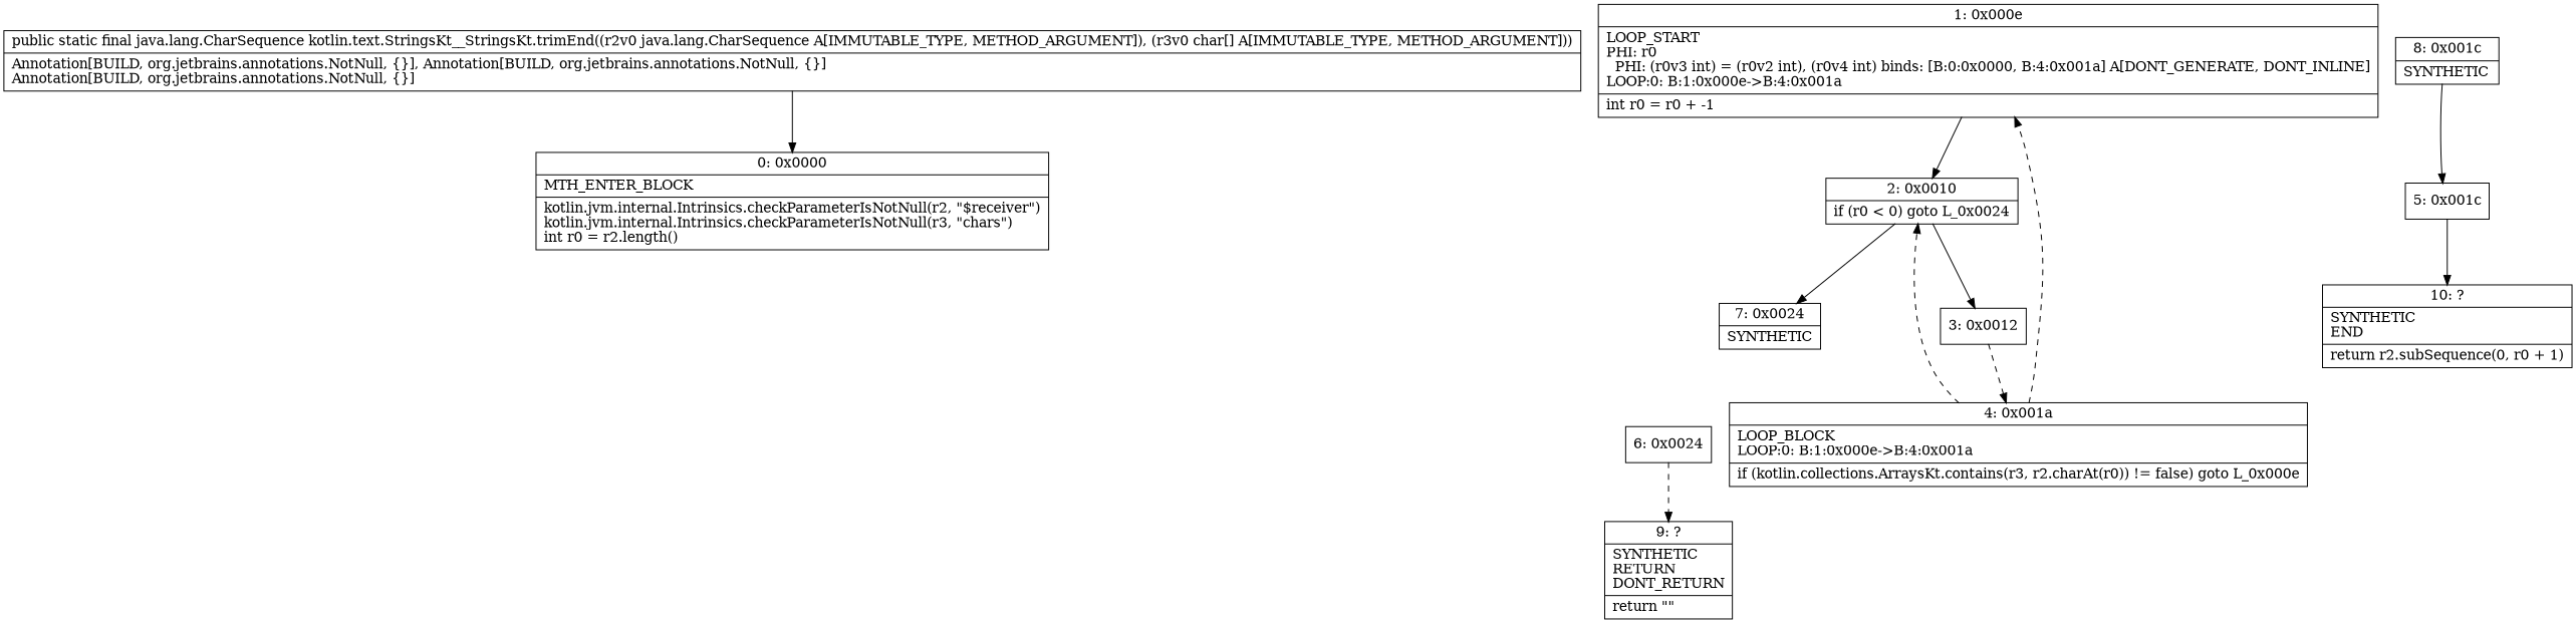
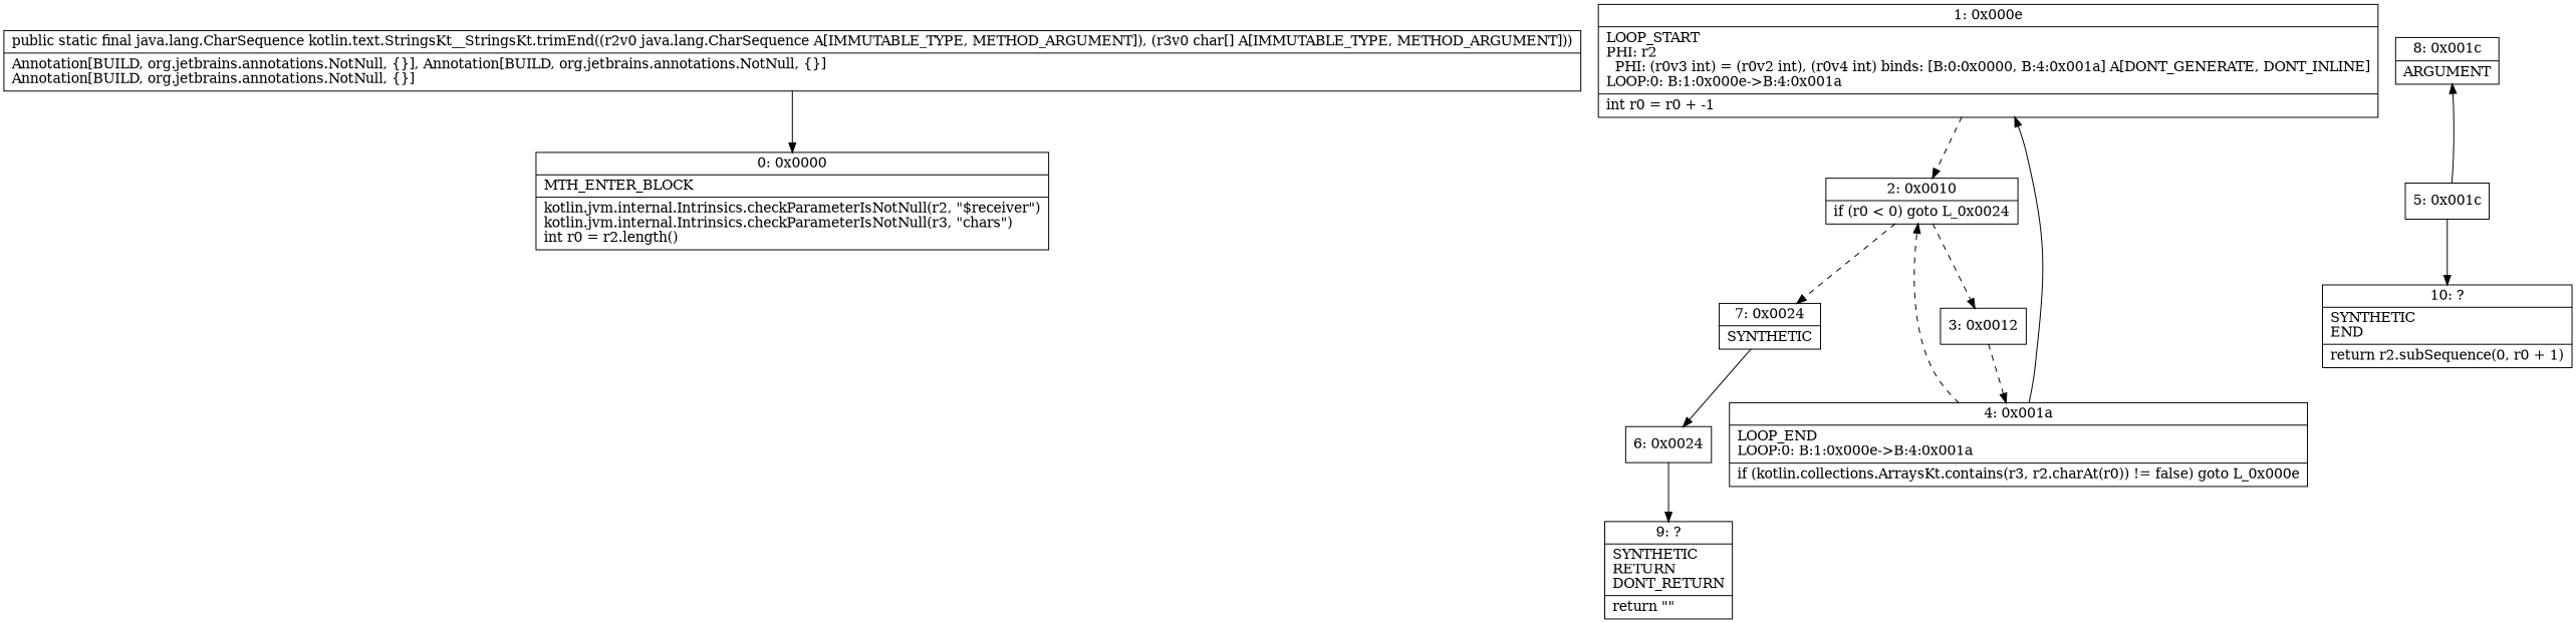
  digraph {
    node [shape=record]
    n1 [label="{0\:\ 0x0000|MTH_ENTER_BLOCK\l|kotlin.jvm.internal.Intrinsics.checkParameterIsNotNull(r2, \"$receiver\")\lkotlin.jvm.internal.Intrinsics.checkParameterIsNotNull(r3, \"chars\")\lint r0 = r2.length()\l}"]
-   n2 [label="{1\:\ 0x000e|LOOP_START\lPHI: r0 \l  PHI: (r0v3 int) = (r0v2 int), (r0v4 int) binds: [B:0:0x0000, B:4:0x001a] A[DONT_GENERATE, DONT_INLINE]\lLOOP:0: B:1:0x000e\-\>B:4:0x001a\l|int r0 = r0 + \-1\l}"]
+   n2 [label="{1\:\ 0x000e|LOOP_START\lPHI: r2 \l  PHI: (r0v3 int) = (r0v2 int), (r0v4 int) binds: [B:0:0x0000, B:4:0x001a] A[DONT_GENERATE, DONT_INLINE]\lLOOP:0: B:1:0x000e\-\>B:4:0x001a\l|int r0 = r0 + \-1\l}"]
    n3 [label="{2\:\ 0x0010|if (r0 \< 0) goto L_0x0024\l}"]
    n4 [label="{3\:\ 0x0012}"]
    n5 [label="{7\:\ 0x0024|SYNTHETIC\l}"]
-   n6 [label="{4\:\ 0x001a|LOOP_BLOCK\lLOOP:0: B:1:0x000e\-\>B:4:0x001a\l|if (kotlin.collections.ArraysKt.contains(r3, r2.charAt(r0)) != false) goto L_0x000e\l}"]
+   n6 [label="{4\:\ 0x001a|LOOP_END\lLOOP:0: B:1:0x000e\-\>B:4:0x001a\l|if (kotlin.collections.ArraysKt.contains(r3, r2.charAt(r0)) != false) goto L_0x000e\l}"]
    n7 [label="{6\:\ 0x0024}"]
-   n8 [label="{8\:\ 0x001c|SYNTHETIC\l}"]
+   n8 [label="{8\:\ 0x001c|ARGUMENT\l}"]
    n9 [label="{5\:\ 0x001c}"]
    n10 [label="{10\:\ ?|SYNTHETIC\lEND\l|return r2.subSequence(0, r0 + 1)\l}"]
    n11 [label="{9\:\ ?|SYNTHETIC\lRETURN\lDONT_RETURN\l|return \"\"\l}"]
    n12 [label="{public static final java.lang.CharSequence kotlin.text.StringsKt__StringsKt.trimEnd((r2v0 java.lang.CharSequence A[IMMUTABLE_TYPE, METHOD_ARGUMENT]), (r3v0 char[] A[IMMUTABLE_TYPE, METHOD_ARGUMENT]))  | Annotation[BUILD, org.jetbrains.annotations.NotNull, \{\}], Annotation[BUILD, org.jetbrains.annotations.NotNull, \{\}]\lAnnotation[BUILD, org.jetbrains.annotations.NotNull, \{\}]\l}"]
-   n2 -> n3
-   n3 -> n4 [style=solid]
-   n3 -> n5
+   n2 -> n3 [style=dashed]
+   n3 -> n4 [style=dashed]
+   n3 -> n5 [style=dashed]
    n4 -> n6 [style=dashed]
-   n6 -> n2 [style=dashed]
+   n5 -> n7
+   n6 -> n2
    n6 -> n3 [style=dashed]
-   n7 -> n11 [style=dashed]
-   n8 -> n9
+   n7 -> n11
+   n9 -> n8
    n9 -> n10
    n12 -> n1
  }
